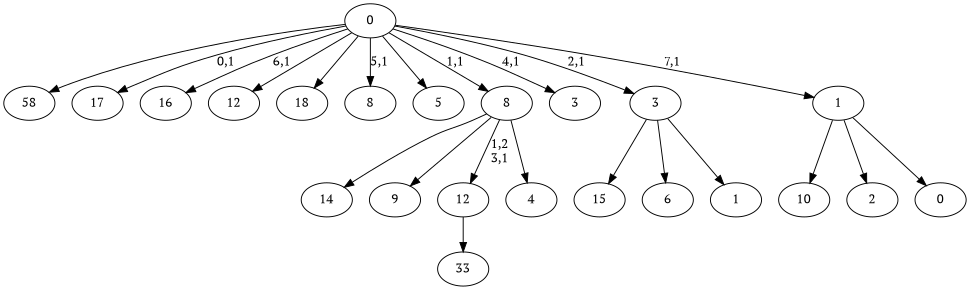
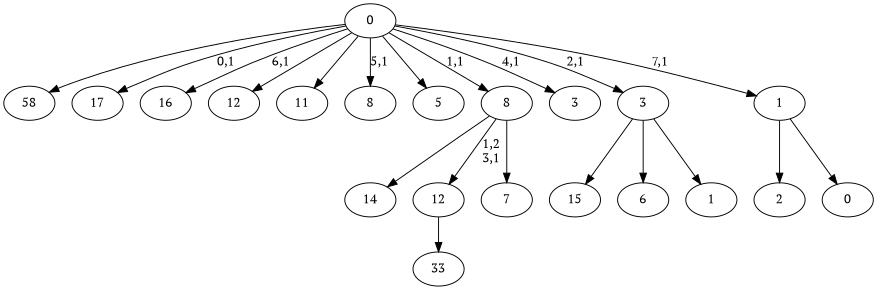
  digraph {
    fontname="PT Serif"
    node [fontname="PT Serif"]
    edge [fontname="PT Serif"]
    n1 [label=58]
    n2 [label=17]
    n3 [label=16]
    n4 [label=15]
    n5 [label=14]
    n6 [label=33]
    n7 [label=12]
-   n8 [label=18]
-   n9 [label=10]
-   n10 [label=9]
+   n8 [label=11]
    n11 [label=8]
    12
    n13 [label=6]
    n14 [label=5]
-   n15 [label=4]
+   n15 [label=7]
    8
    n17 [label=3]
    n18 [label=2]
    n19 [label=1]
    3
    n21 [label=0]
    1
    0
    12 -> n6
    8 -> n5
-   8 -> n10
    8 -> 12 [label="1,2\n3,1"]
    8 -> n15
    3 -> n4
    3 -> n13
    3 -> n19
-   1 -> n9
    1 -> n18
    1 -> n21
    0 -> n1
    0 -> n2 [label="0,1"]
    0 -> n3 [label="6,1"]
    0 -> n7
    0 -> n8
    0 -> n11 [label="5,1"]
    0 -> n14
    0 -> 8 [label="1,1"]
    0 -> n17 [label="4,1"]
    0 -> 3 [label="2,1"]
    0 -> 1 [label="7,1"]
  }
